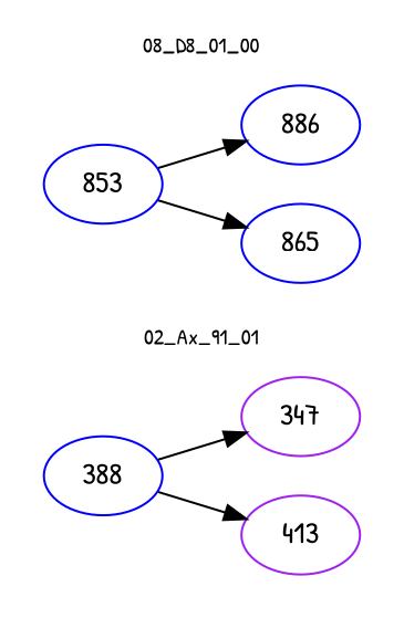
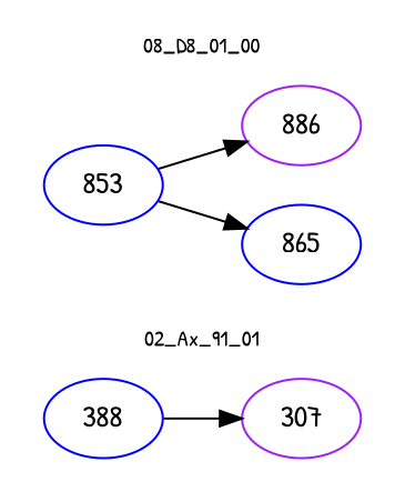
  digraph {
    fontname="Patrick Hand"
    rankdir=LR
    node [color=blue fontname="Patrick Hand"]
    edge [color=black fontname="Patrick Hand"]
    n1 [label=388]
-   n2 [color=purple label=413]
-   n3 [color=purple label=347]
+   n3 [color=purple label=307]
    n4 [label=853]
    n5 [label=865]
-   n6 [label=886]
+   n6 [color=purple label=886]
    subgraph cluster_1 {
      color=white
      fontsize=10
      label="02_Ax_91_01"
      n1
-     n2
      n3
    }
    subgraph cluster_2 {
      color=white
      fontsize=10
      label="08_D8_01_00"
      n4
      n5
      n6
    }
-   n1 -> n2
    n1 -> n3
    n4 -> n5
    n4 -> n6
  }
